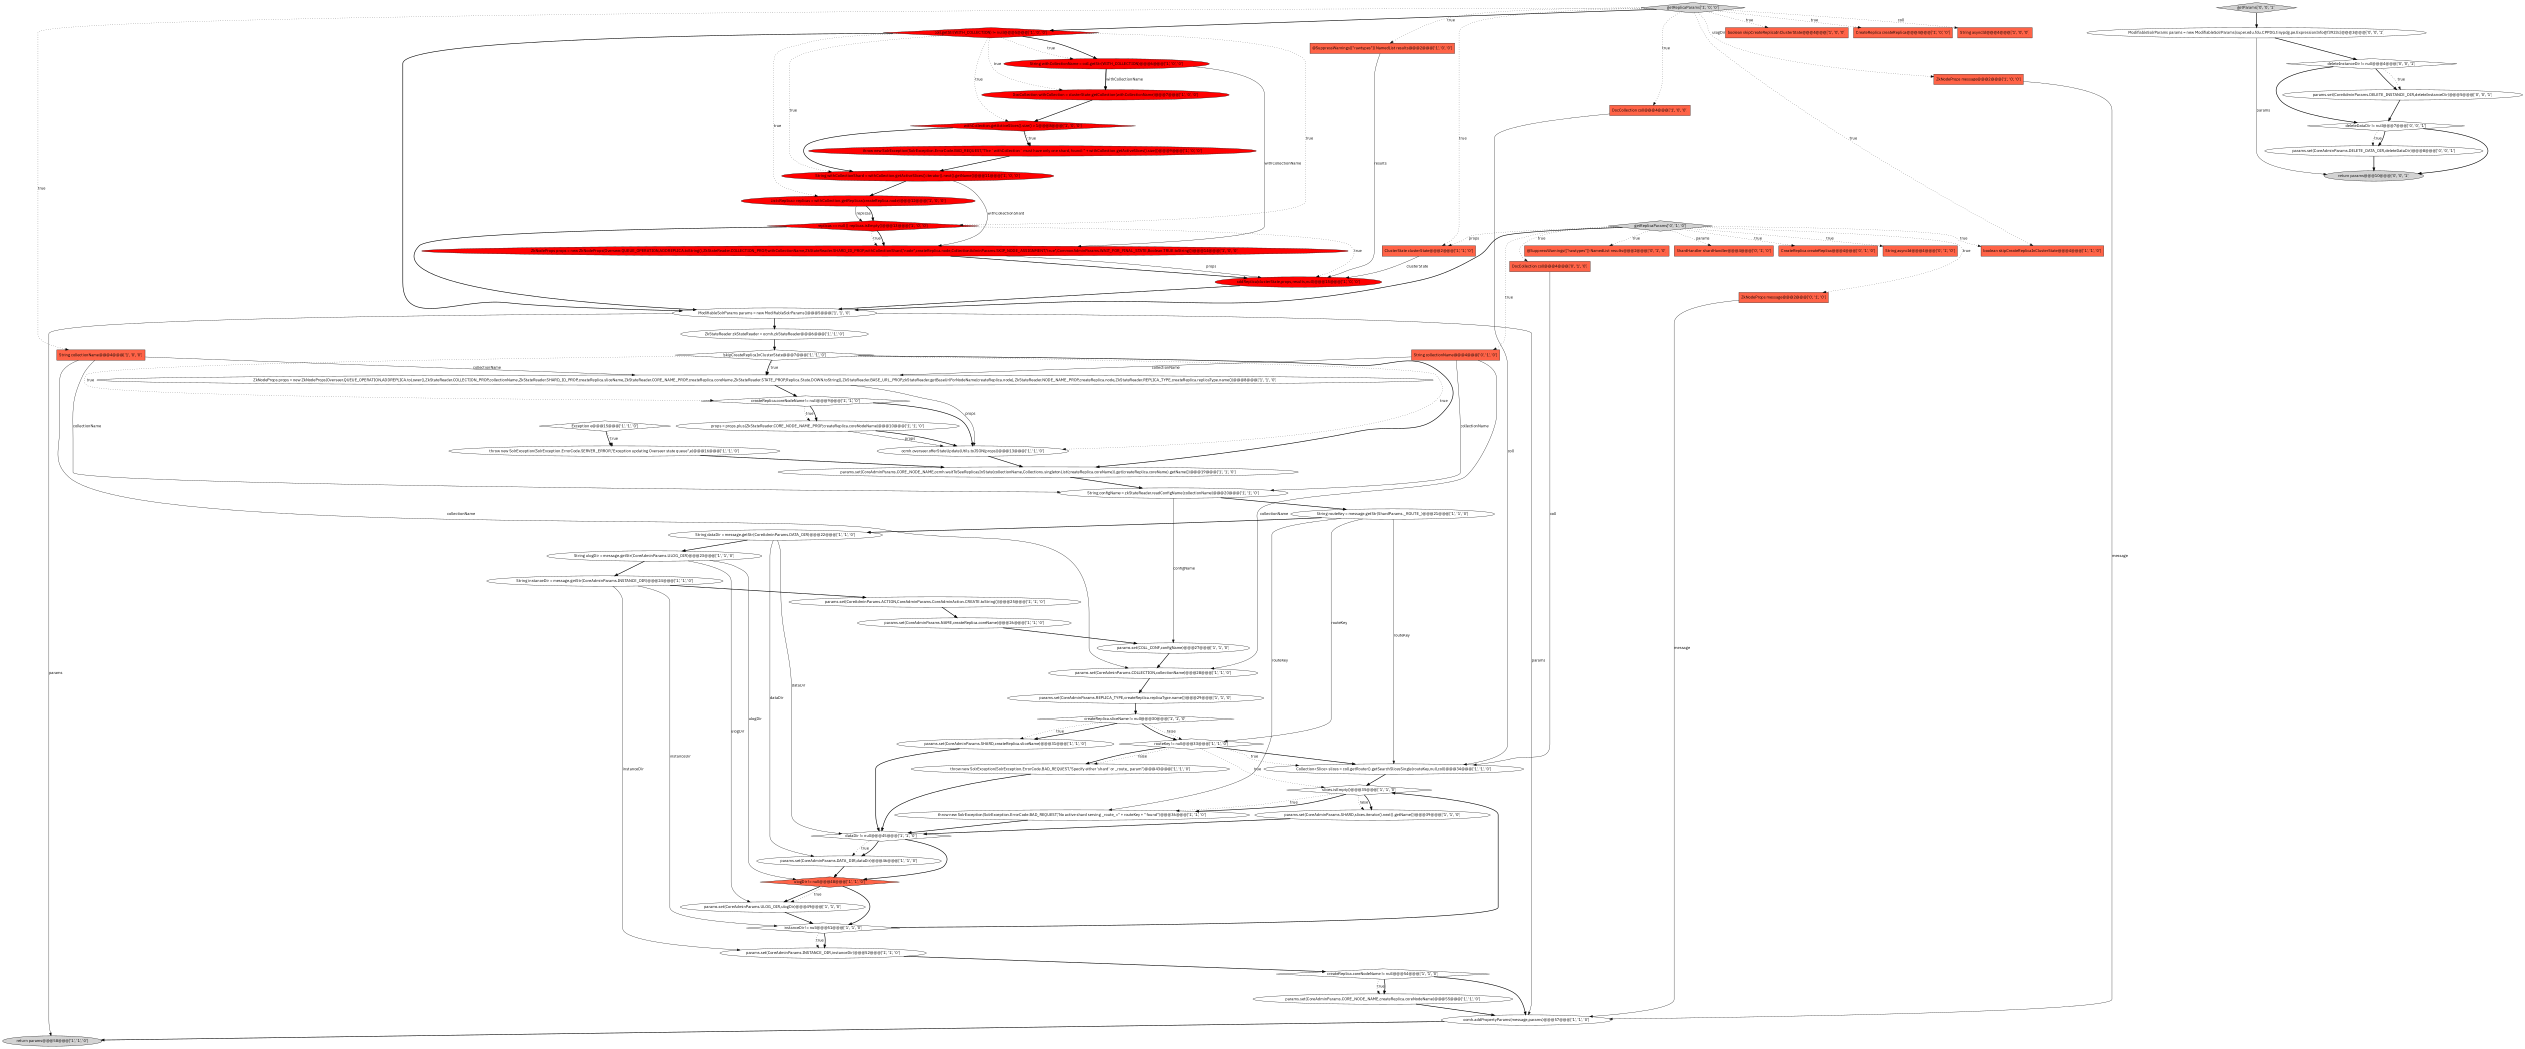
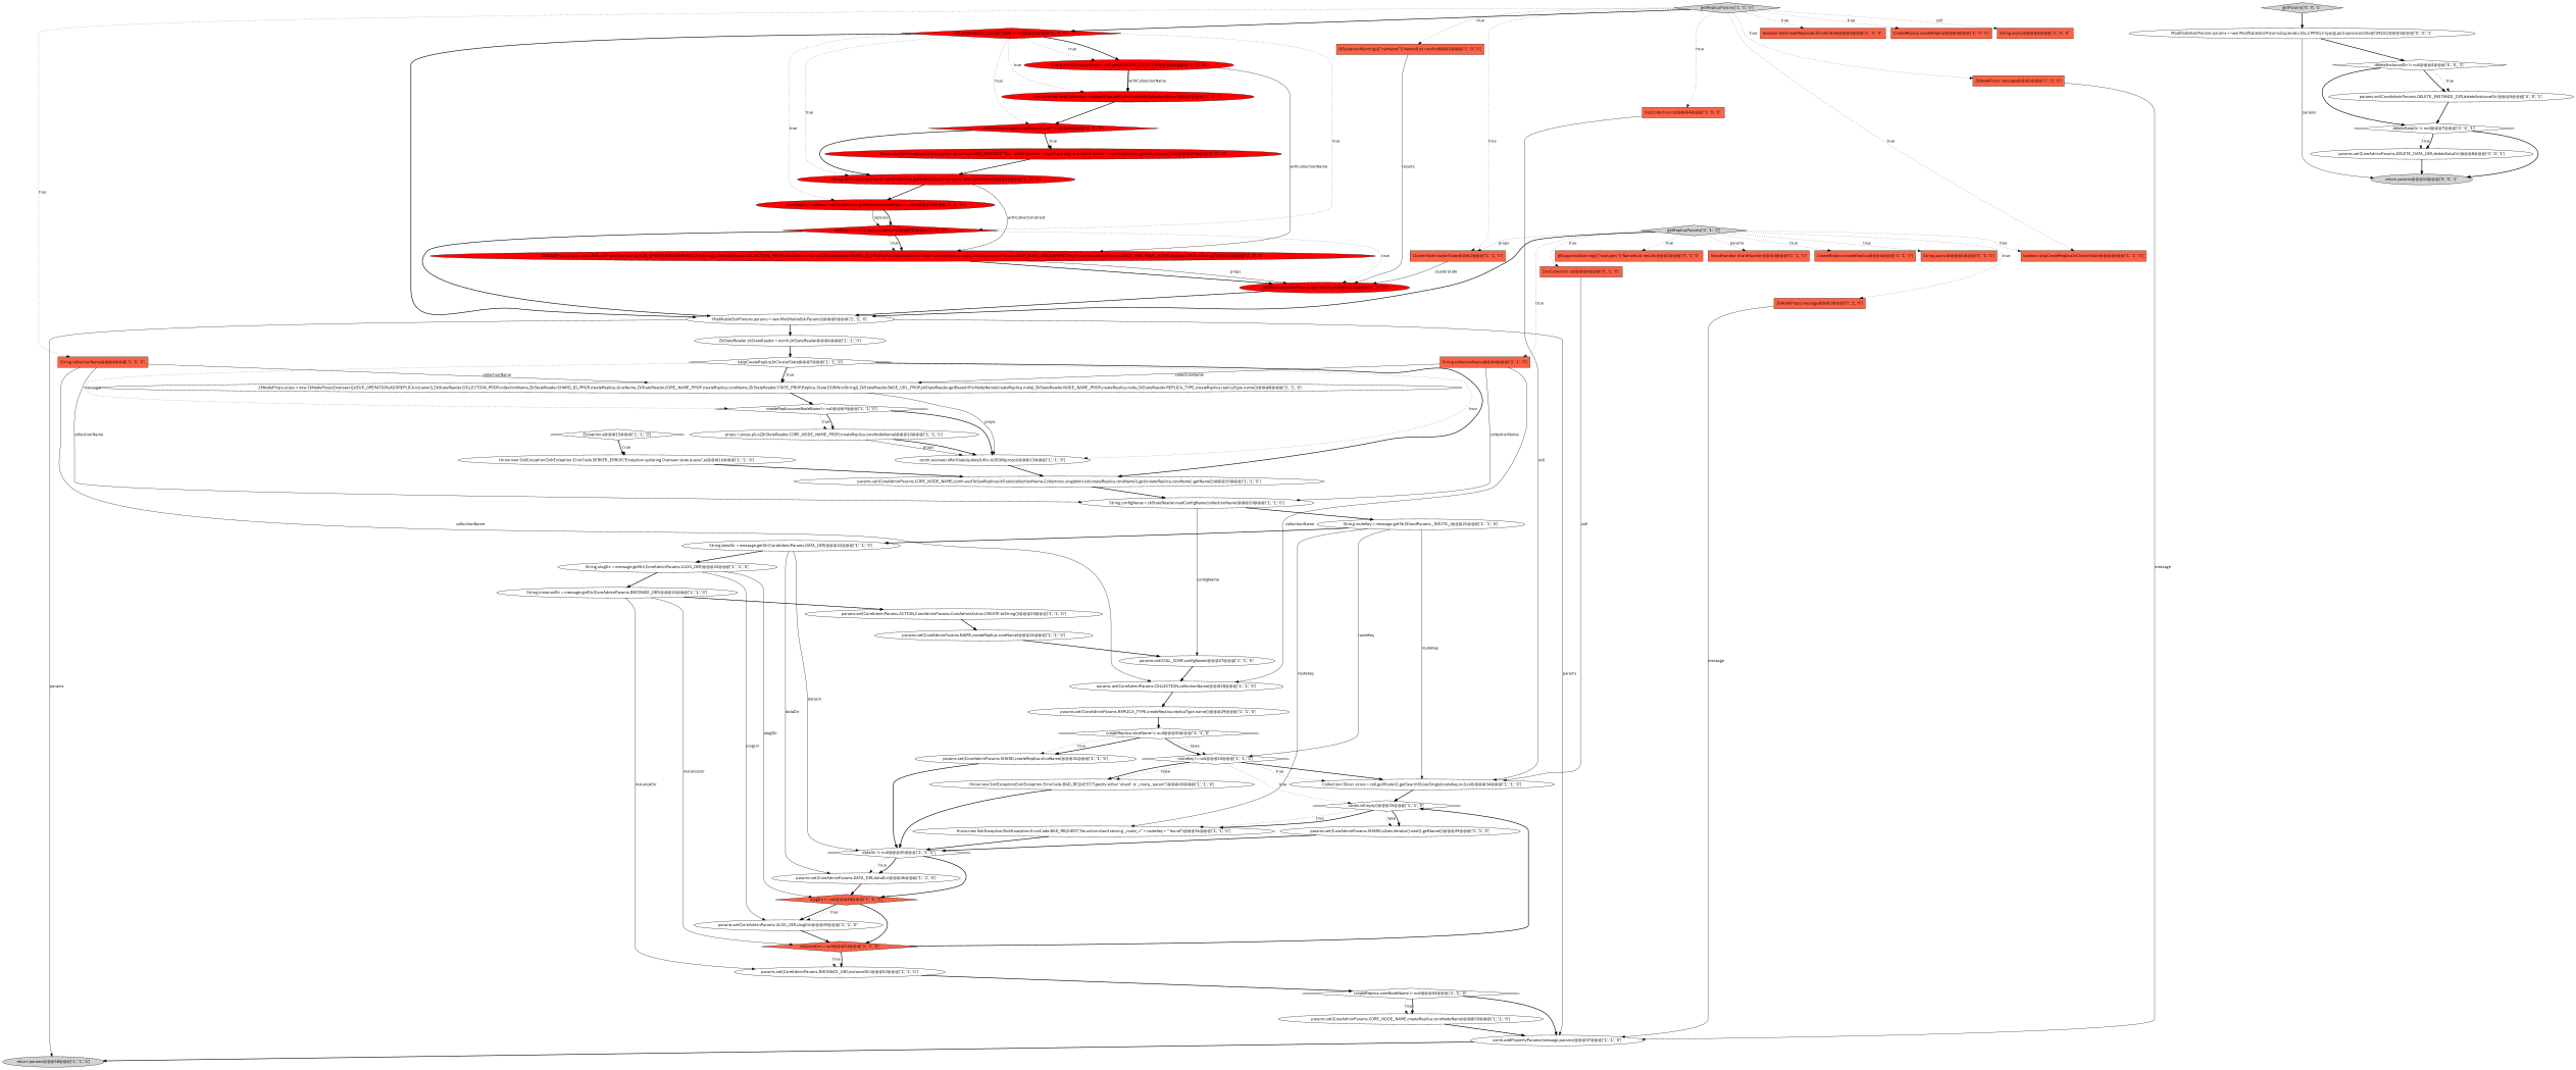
  digraph {
    fontname="IBM Plex Sans"
    node [fillcolor=white fontname="IBM Plex Sans" shape=ellipse style=filled]
    edge [fontname="IBM Plex Sans" style=bold]
    n1 [label="throw new SolrException(SolrException.ErrorCode.SERVER_ERROR,\"Exception updating Overseer state queue\",e)@@@16@@@['1', '1', '0']"]
    n2 [label="params.set(CoreAdminParams.CORE_NODE_NAME,ocmh.waitToSeeReplicasInState(collectionName,Collections.singletonList(createReplica.coreName)).get(createReplica.coreName).getName())@@@19@@@['1', '1', '0']"]
    n3 [label="String configName = zkStateReader.readConfigName(collectionName)@@@20@@@['1', '1', '0']"]
    n4 [label="deleteDataDir != null@@@7@@@['0', '0', '1']" shape=diamond]
    n5 [label="params.set(CoreAdminParams.DELETE_DATA_DIR,deleteDataDir)@@@8@@@['0', '0', '1']"]
    n6 [fillcolor=lightgray label="return params@@@10@@@['0', '0', '1']"]
    n7 [fillcolor=tomato label="ulogDir != null@@@48@@@['1', '1', '0']" shape=diamond]
-   n8 [label="instanceDir != null@@@51@@@['1', '1', '0']" shape=diamond]
+   n8 [fillcolor=tomato label="instanceDir != null@@@51@@@['1', '1', '0']" shape=diamond]
    n9 [label="params.set(CoreAdminParams.ULOG_DIR,ulogDir)@@@49@@@['1', '1', '0']"]
    n10 [label="params.set(CoreAdminParams.INSTANCE_DIR,instanceDir)@@@52@@@['1', '1', '0']"]
    n11 [label="slices.isEmpty()@@@35@@@['1', '1', '0']" shape=diamond]
    n12 [label="String instanceDir = message.getStr(CoreAdminParams.INSTANCE_DIR)@@@24@@@['1', '1', '0']"]
    n13 [label="params.set(CoreAdminParams.ACTION,CoreAdminParams.CoreAdminAction.CREATE.toString())@@@25@@@['1', '1', '0']"]
    n14 [label="createReplica.coreNodeName != null@@@54@@@['1', '1', '0']" shape=diamond]
    n15 [label="params.set(CoreAdminParams.NAME,createReplica.coreName)@@@26@@@['1', '1', '0']"]
    n16 [label="ZkStateReader zkStateReader = ocmh.zkStateReader@@@6@@@['1', '1', '0']"]
    n17 [label="!skipCreateReplicaInClusterState@@@7@@@['1', '1', '0']" shape=diamond]
    n18 [label="ocmh.overseer.offerStateUpdate(Utils.toJSON(props))@@@13@@@['1', '1', '0']"]
    n19 [label="ZkNodeProps props = new ZkNodeProps(Overseer.QUEUE_OPERATION,ADDREPLICA.toLower(),ZkStateReader.COLLECTION_PROP,collectionName,ZkStateReader.SHARD_ID_PROP,createReplica.sliceName,ZkStateReader.CORE_NAME_PROP,createReplica.coreName,ZkStateReader.STATE_PROP,Replica.State.DOWN.toString(),ZkStateReader.BASE_URL_PROP,zkStateReader.getBaseUrlForNodeName(createReplica.node),ZkStateReader.NODE_NAME_PROP,createReplica.node,ZkStateReader.REPLICA_TYPE,createReplica.replicaType.name())@@@8@@@['1', '1', '0']"]
    n20 [label="createReplica.coreNodeName != null@@@9@@@['1', '1', '0']" shape=diamond]
    n21 [fillcolor=red label="List<Replica> replicas = withCollection.getReplicas(createReplica.node)@@@12@@@['1', '0', '0']"]
    n22 [fillcolor=red label="replicas == null || replicas.isEmpty()@@@13@@@['1', '0', '0']" shape=diamond]
    n23 [fillcolor=red label="ZkNodeProps props = new ZkNodeProps(Overseer.QUEUE_OPERATION,ADDREPLICA.toString(),ZkStateReader.COLLECTION_PROP,withCollectionName,ZkStateReader.SHARD_ID_PROP,withCollectionShard,\"node\",createReplica.node,CollectionAdminParams.SKIP_NODE_ASSIGNMENT,\"true\",CommonAdminParams.WAIT_FOR_FINAL_STATE,Boolean.TRUE.toString())@@@14@@@['1', '0', '0']"]
    n24 [fillcolor=red label="addReplica(clusterState,props,results,null)@@@15@@@['1', '0', '0']"]
    n25 [label="ModifiableSolrParams params = new ModifiableSolrParams()@@@5@@@['1', '1', '0']"]
    n26 [label="props = props.plus(ZkStateReader.CORE_NODE_NAME_PROP,createReplica.coreNodeName)@@@10@@@['1', '1', '0']"]
    n27 [label="String routeKey = message.getStr(ShardParams._ROUTE_)@@@21@@@['1', '1', '0']"]
    n28 [label="routeKey != null@@@33@@@['1', '1', '0']" shape=diamond]
    n29 [label="String dataDir = message.getStr(CoreAdminParams.DATA_DIR)@@@22@@@['1', '1', '0']"]
    n30 [label="Collection<Slice> slices = coll.getRouter().getSearchSlicesSingle(routeKey,null,coll)@@@34@@@['1', '1', '0']"]
    n31 [label="throw new SolrException(SolrException.ErrorCode.BAD_REQUEST,\"No active shard serving _route_=\" + routeKey + \" found\")@@@36@@@['1', '1', '0']"]
    n32 [label="throw new SolrException(SolrException.ErrorCode.BAD_REQUEST,\"Specify either 'shard' or _route_ param\")@@@43@@@['1', '1', '0']"]
    n33 [label="dataDir != null@@@45@@@['1', '1', '0']" shape=diamond]
    n34 [label="String ulogDir = message.getStr(CoreAdminParams.ULOG_DIR)@@@23@@@['1', '1', '0']"]
    n35 [label="params.set(CoreAdminParams.DATA_DIR,dataDir)@@@46@@@['1', '1', '0']"]
    n36 [fillcolor=red label="String withCollectionShard = withCollection.getActiveSlices().iterator().next().getName()@@@11@@@['1', '0', '0']"]
    n37 [label="params.set(CoreAdminParams.SHARD,createReplica.sliceName)@@@31@@@['1', '1', '0']"]
    n38 [fillcolor=tomato label="boolean skipCreateReplicaInClusterState@@@4@@@['1', '0', '0']" shape=box]
    n39 [fillcolor=red label="throw new SolrException(SolrException.ErrorCode.BAD_REQUEST,\"The `withCollection` must have only one shard, found: \" + withCollection.getActiveSlices().size())@@@9@@@['1', '0', '0']"]
    n40 [label="ocmh.addPropertyParams(message,params)@@@57@@@['1', '1', '0']"]
    n41 [label="params.set(CoreAdminParams.CORE_NODE_NAME,createReplica.coreNodeName)@@@55@@@['1', '1', '0']"]
    n42 [fillcolor=lightgray label="getReplicaParams['1', '0', '0']" shape=diamond]
    n43 [fillcolor=tomato label="boolean skipCreateReplicaInClusterState@@@4@@@['1', '1', '0']" shape=box]
    n44 [fillcolor=tomato label="CreateReplica createReplica@@@4@@@['1', '0', '0']" shape=box]
    n45 [fillcolor=tomato label="ClusterState clusterState@@@2@@@['1', '1', '0']" shape=box]
    n46 [fillcolor=tomato label="@SuppressWarnings({\"rawtypes\"}) NamedList results@@@2@@@['1', '0', '0']" shape=box]
    n47 [fillcolor=red label="coll.getStr(WITH_COLLECTION) != null@@@5@@@['1', '0', '0']" shape=diamond]
    n48 [fillcolor=tomato label="String asyncId@@@4@@@['1', '0', '0']" shape=box]
    n49 [fillcolor=tomato label="String collectionName@@@4@@@['1', '0', '0']" shape=box]
    n50 [fillcolor=tomato label="ZkNodeProps message@@@2@@@['1', '0', '0']" shape=box]
    n51 [fillcolor=tomato label="DocCollection coll@@@4@@@['1', '0', '0']" shape=box]
    n52 [fillcolor=red label="withCollection.getActiveSlices().size() > 1@@@8@@@['1', '0', '0']" shape=diamond]
    n53 [fillcolor=red label="DocCollection withCollection = clusterState.getCollection(withCollectionName)@@@7@@@['1', '0', '0']"]
    n54 [fillcolor=red label="String withCollectionName = coll.getStr(WITH_COLLECTION)@@@6@@@['1', '0', '0']"]
    n55 [label="params.set(CoreAdminParams.COLLECTION,collectionName)@@@28@@@['1', '1', '0']"]
    n56 [label="params.set(CoreAdminParams.SHARD,slices.iterator().next().getName())@@@39@@@['1', '1', '0']"]
    n57 [fillcolor=tomato label="@SuppressWarnings({\"rawtypes\"}) NamedList results@@@2@@@['0', '1', '0']" shape=box]
    n58 [label="params.set(COLL_CONF,configName)@@@27@@@['1', '1', '0']"]
    n59 [fillcolor=tomato label="ShardHandler shardHandler@@@4@@@['0', '1', '0']" shape=box]
    n60 [fillcolor=lightgray label="return params@@@58@@@['1', '1', '0']"]
    n61 [fillcolor=tomato label="ZkNodeProps message@@@2@@@['0', '1', '0']" shape=box]
    n62 [label="ModifiableSolrParams params = new ModifiableSolrParams(super.edu.fdu.CPPDG.tinypdg.pe.ExpressionInfo@f3923c)@@@3@@@['0', '0', '1']"]
    n63 [label="deleteInstanceDir != null@@@4@@@['0', '0', '1']" shape=diamond]
    n64 [label="params.set(CoreAdminParams.DELETE_INSTANCE_DIR,deleteInstanceDir)@@@5@@@['0', '0', '1']"]
    n65 [label="params.set(CoreAdminParams.REPLICA_TYPE,createReplica.replicaType.name())@@@29@@@['1', '1', '0']"]
    n66 [label="createReplica.sliceName != null@@@30@@@['1', '1', '0']" shape=diamond]
    n67 [fillcolor=tomato label="DocCollection coll@@@4@@@['0', '1', '0']" shape=box]
    n68 [fillcolor=tomato label="CreateReplica createReplica@@@4@@@['0', '1', '0']" shape=box]
    n69 [fillcolor=tomato label="String collectionName@@@4@@@['0', '1', '0']" shape=box]
    n70 [fillcolor=lightgray label="getReplicaParams['0', '1', '0']" shape=diamond]
    n71 [fillcolor=tomato label="String asyncId@@@4@@@['0', '1', '0']" shape=box]
    n72 [label="Exception e@@@15@@@['1', '1', '0']" shape=diamond]
    n73 [fillcolor=lightgray label="getParams['0', '0', '1']" shape=diamond]
    n1 -> n2
    n2 -> n3
    n3 -> n27
    n3 -> n58 [label=configName style=solid]
    n4 -> n5 [label=true style=dotted]
    n4 -> n5
    n4 -> n6
    n5 -> n6
    n7 -> n8
    n7 -> n9
    n7 -> n9 [label=true style=dotted]
    n8 -> n10
    n8 -> n10 [label=true style=dotted]
    n8 -> n11
    n9 -> n8
    n10 -> n14
    n11 -> n31
    n11 -> n31 [label=true style=dotted]
    n11 -> n56 [label=false style=dotted]
    n11 -> n56
    n12 -> n8 [label=instanceDir style=solid]
    n12 -> n10 [label=instanceDir style=solid]
    n12 -> n13
    n13 -> n15
    n14 -> n40
    n14 -> n41 [label=true style=dotted]
    n14 -> n41
    n15 -> n58
    n16 -> n17
    n17 -> n2
    n17 -> n18 [label=true style=dotted]
    n17 -> n19
    n17 -> n19 [label=true style=dotted]
-   n17 -> n20 [label=true style=dotted]
+   n17 -> n20 [label=message style=dotted]
    n18 -> n2
    n19 -> n18 [label=props style=solid]
    n19 -> n20
    n20 -> n18
    n20 -> n26 [label=true style=dotted]
    n20 -> n26
    n21 -> n22 [label=replicas style=solid]
    n21 -> n22
    n22 -> n23 [label=true style=dotted]
    n22 -> n23
    n22 -> n24 [label=true style=dotted]
    n22 -> n25
    n23 -> n24
    n23 -> n24 [label=props style=solid]
    n24 -> n25
    n25 -> n16
    n25 -> n40 [label=params style=solid]
    n25 -> n60 [label=params style=solid]
    n26 -> n18 [label=props style=solid]
    n26 -> n18
    n27 -> n28 [label=routeKey style=solid]
    n27 -> n29
    n27 -> n30 [label=routeKey style=solid]
    n27 -> n31 [label=routeKey style=solid]
    n28 -> n11 [label=true style=dotted]
    n28 -> n30 [label=true style=dotted]
    n28 -> n30
    n28 -> n32 [label=false style=dotted]
    n28 -> n32
    n29 -> n33 [label=dataDir style=solid]
    n29 -> n34
    n29 -> n35 [label=dataDir style=solid]
    n30 -> n11
    n31 -> n33
    n32 -> n33
    n33 -> n7
    n33 -> n35
    n33 -> n35 [label=true style=dotted]
    n34 -> n7 [label=ulogDir style=solid]
    n34 -> n9 [label=ulogDir style=solid]
    n34 -> n12
    n35 -> n7
    n36 -> n21
    n36 -> n23 [label=withCollectionShard style=solid]
    n37 -> n33
    n39 -> n36
    n40 -> n60
    n41 -> n40
    n42 -> n38 [label=true style=dotted]
    n42 -> n43 [label=true style=dotted]
    n42 -> n44 [label=true style=dotted]
    n42 -> n45 [label=true style=dotted]
    n42 -> n46 [label=true style=dotted]
    n42 -> n47
    n42 -> n48 [label=coll style=dotted]
    n42 -> n49 [label=true style=dotted]
-   n42 -> n50 [label=ulogDir style=dotted]
+   n42 -> n50 [label=true style=dotted]
    n42 -> n51 [label=true style=dotted]
    n45 -> n24 [label=clusterState style=solid]
    n46 -> n24 [label=results style=solid]
    n47 -> n21 [label=true style=dotted]
    n47 -> n22 [label=true style=dotted]
    n47 -> n25
    n47 -> n36 [label=true style=dotted]
    n47 -> n52 [label=true style=dotted]
    n47 -> n53 [label=true style=dotted]
    n47 -> n54
    n47 -> n54 [label=true style=dotted]
    n49 -> n3 [label=collectionName style=solid]
    n49 -> n19 [label=collectionName style=solid]
    n49 -> n55 [label=collectionName style=solid]
    n50 -> n40 [label=message style=solid]
    n51 -> n30 [label=coll style=solid]
    n52 -> n36
    n52 -> n39 [label=true style=dotted]
    n52 -> n39
    n53 -> n52
    n54 -> n23 [label=withCollectionName style=solid]
    n54 -> n53
    n54 -> n53 [label=withCollectionName style=solid]
    n55 -> n65
    n56 -> n33
    n58 -> n55
    n61 -> n40 [label=message style=solid]
    n62 -> n6 [label=params style=solid]
    n62 -> n63
    n63 -> n4
    n63 -> n64
    n63 -> n64 [label=true style=dotted]
    n64 -> n4
    n65 -> n66
    n66 -> n28 [label=false style=dotted]
    n66 -> n28
    n66 -> n37
    n66 -> n37 [label=true style=dotted]
    n67 -> n30 [label=coll style=solid]
    n69 -> n3 [label=collectionName style=solid]
    n69 -> n19 [label=collectionName style=solid]
    n69 -> n55 [label=collectionName style=solid]
    n70 -> n25
    n70 -> n43 [label=true style=dotted]
    n70 -> n45 [label=props style=dotted]
    n70 -> n57 [label=true style=dotted]
    n70 -> n59 [label=params style=dotted]
    n70 -> n61 [label=true style=dotted]
    n70 -> n67 [label=true style=dotted]
    n70 -> n68 [label=true style=dotted]
    n70 -> n69 [label=true style=dotted]
    n70 -> n71 [label=true style=dotted]
    n72 -> n1
    n72 -> n1 [label=true style=dotted]
    n73 -> n62
  }
